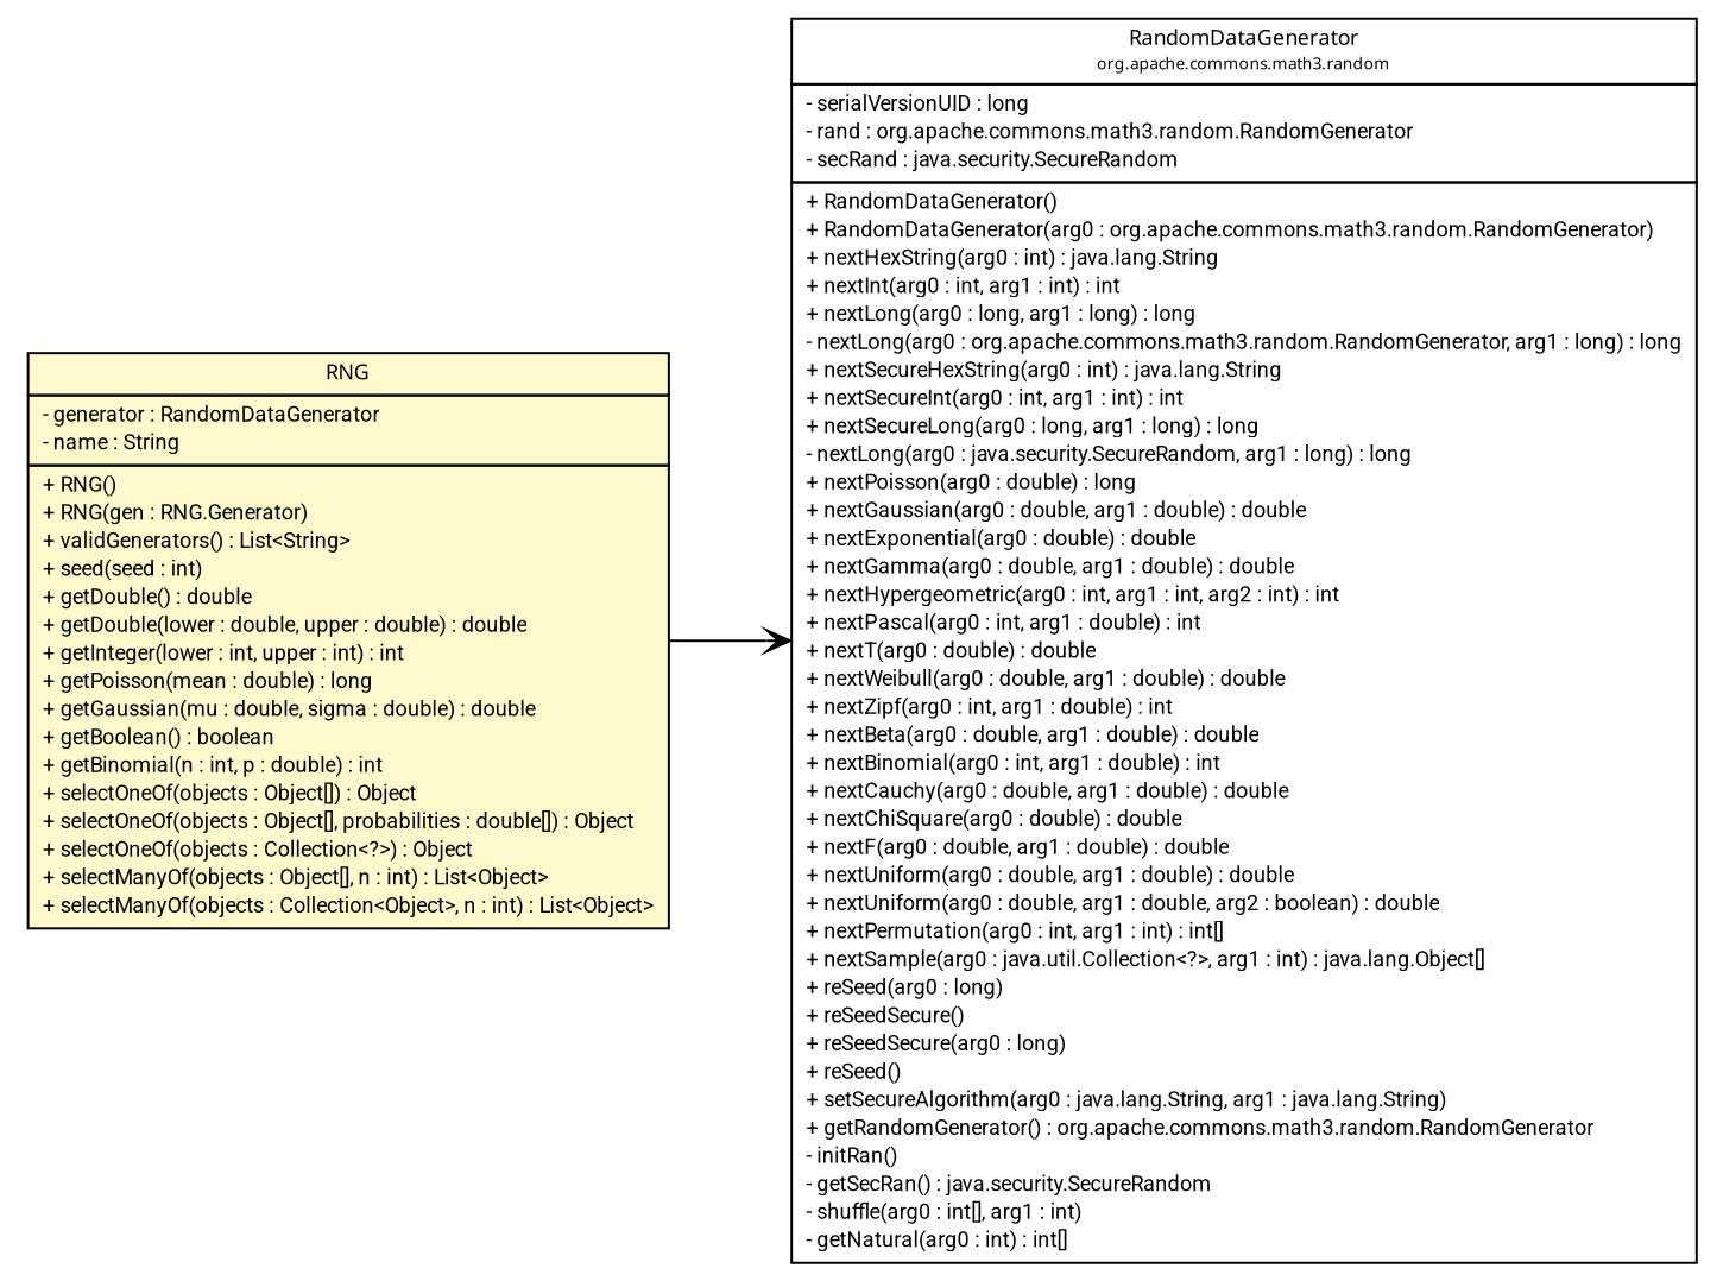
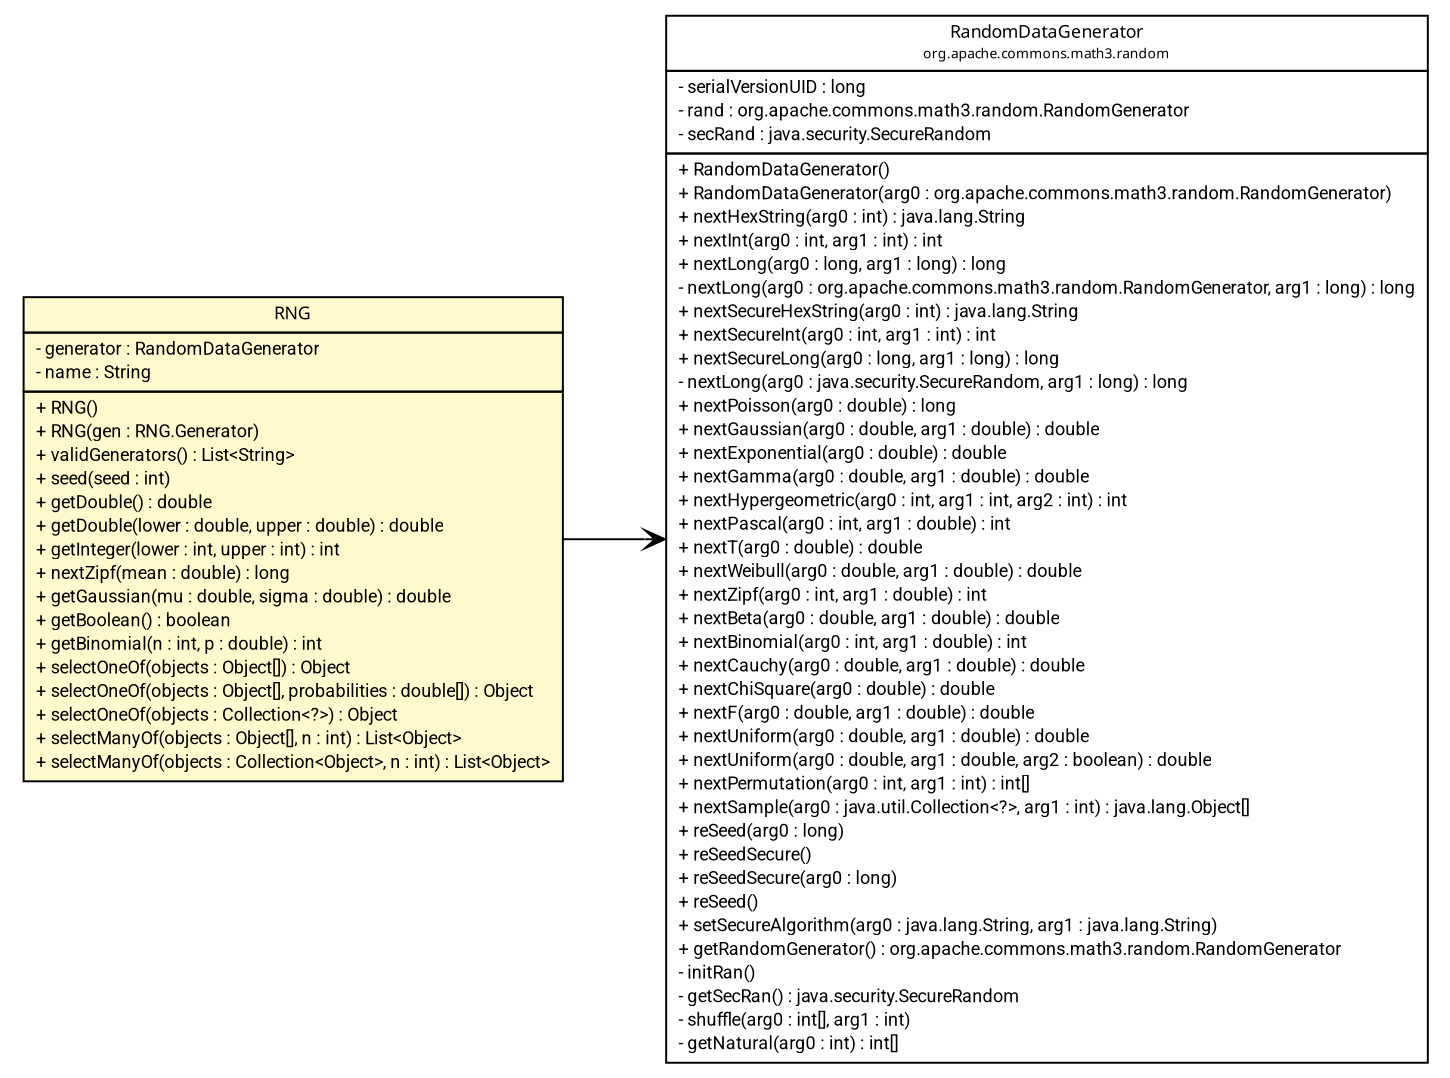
  digraph {
    nodesep=0.25
    ranksep=0.5
    rankdir=LR
    fontname=Roboto
    node [fontcolor=black fontname=Roboto fontsize=9.0 shape=plaintext]
-   n1 [label=<<table title="broadwick.rng.RNG" border="0" cellborder="1" cellspacing="0" cellpadding="2" port="p" bgcolor="lemonChiffon" href="./RNG.html"> 		<tr><td><table border="0" cellspacing="0" cellpadding="1"> <tr><td align="center" balign="center"><font face="Trebuchet MS"> RNG </font></td></tr> 		</table></td></tr> 		<tr><td><table border="0" cellspacing="0" cellpadding="1"> <tr><td align="left" balign="left"> - generator : RandomDataGenerator </td></tr> <tr><td align="left" balign="left"> - name : String </td></tr> 		</table></td></tr> 		<tr><td><table border="0" cellspacing="0" cellpadding="1"> <tr><td align="left" balign="left"> + RNG() </td></tr> <tr><td align="left" balign="left"> + RNG(gen : RNG.Generator) </td></tr> <tr><td align="left" balign="left"> + validGenerators() : List&lt;String&gt; </td></tr> <tr><td align="left" balign="left"> + seed(seed : int) </td></tr> <tr><td align="left" balign="left"> + getDouble() : double </td></tr> <tr><td align="left" balign="left"> + getDouble(lower : double, upper : double) : double </td></tr> <tr><td align="left" balign="left"> + getInteger(lower : int, upper : int) : int </td></tr> <tr><td align="left" balign="left"> + getPoisson(mean : double) : long </td></tr> <tr><td align="left" balign="left"> + getGaussian(mu : double, sigma : double) : double </td></tr> <tr><td align="left" balign="left"> + getBoolean() : boolean </td></tr> <tr><td align="left" balign="left"> + getBinomial(n : int, p : double) : int </td></tr> <tr><td align="left" balign="left"> + selectOneOf(objects : Object[]) : Object </td></tr> <tr><td align="left" balign="left"> + selectOneOf(objects : Object[], probabilities : double[]) : Object </td></tr> <tr><td align="left" balign="left"> + selectOneOf(objects : Collection&lt;?&gt;) : Object </td></tr> <tr><td align="left" balign="left"> + selectManyOf(objects : Object[], n : int) : List&lt;Object&gt; </td></tr> <tr><td align="left" balign="left"> + selectManyOf(objects : Collection&lt;Object&gt;, n : int) : List&lt;Object&gt; </td></tr> 		</table></td></tr> 		</table>>]
+   n1 [label=<<table title="broadwick.rng.RNG" border="0" cellborder="1" cellspacing="0" cellpadding="2" port="p" bgcolor="lemonChiffon" href="./RNG.html"> 		<tr><td><table border="0" cellspacing="0" cellpadding="1"> <tr><td align="center" balign="center"><font face="Trebuchet MS"> RNG </font></td></tr> 		</table></td></tr> 		<tr><td><table border="0" cellspacing="0" cellpadding="1"> <tr><td align="left" balign="left"> - generator : RandomDataGenerator </td></tr> <tr><td align="left" balign="left"> - name : String </td></tr> 		</table></td></tr> 		<tr><td><table border="0" cellspacing="0" cellpadding="1"> <tr><td align="left" balign="left"> + RNG() </td></tr> <tr><td align="left" balign="left"> + RNG(gen : RNG.Generator) </td></tr> <tr><td align="left" balign="left"> + validGenerators() : List&lt;String&gt; </td></tr> <tr><td align="left" balign="left"> + seed(seed : int) </td></tr> <tr><td align="left" balign="left"> + getDouble() : double </td></tr> <tr><td align="left" balign="left"> + getDouble(lower : double, upper : double) : double </td></tr> <tr><td align="left" balign="left"> + getInteger(lower : int, upper : int) : int </td></tr> <tr><td align="left" balign="left"> + nextZipf(mean : double) : long </td></tr> <tr><td align="left" balign="left"> + getGaussian(mu : double, sigma : double) : double </td></tr> <tr><td align="left" balign="left"> + getBoolean() : boolean </td></tr> <tr><td align="left" balign="left"> + getBinomial(n : int, p : double) : int </td></tr> <tr><td align="left" balign="left"> + selectOneOf(objects : Object[]) : Object </td></tr> <tr><td align="left" balign="left"> + selectOneOf(objects : Object[], probabilities : double[]) : Object </td></tr> <tr><td align="left" balign="left"> + selectOneOf(objects : Collection&lt;?&gt;) : Object </td></tr> <tr><td align="left" balign="left"> + selectManyOf(objects : Object[], n : int) : List&lt;Object&gt; </td></tr> <tr><td align="left" balign="left"> + selectManyOf(objects : Collection&lt;Object&gt;, n : int) : List&lt;Object&gt; </td></tr> 		</table></td></tr> 		</table>>]
    n2 [label=<<table title="org.apache.commons.math3.random.RandomDataGenerator" border="0" cellborder="1" cellspacing="0" cellpadding="2" port="p" href="http://java.sun.com/j2se/1.4.2/docs/api/org/apache/commons/math3/random/RandomDataGenerator.html"> 		<tr><td><table border="0" cellspacing="0" cellpadding="1"> <tr><td align="center" balign="center"><font face="Trebuchet MS"> RandomDataGenerator </font></td></tr> <tr><td align="center" balign="center"><font face="Trebuchet MS" point-size="7.0"> org.apache.commons.math3.random </font></td></tr> 		</table></td></tr> 		<tr><td><table border="0" cellspacing="0" cellpadding="1"> <tr><td align="left" balign="left"> - serialVersionUID : long </td></tr> <tr><td align="left" balign="left"> - rand : org.apache.commons.math3.random.RandomGenerator </td></tr> <tr><td align="left" balign="left"> - secRand : java.security.SecureRandom </td></tr> 		</table></td></tr> 		<tr><td><table border="0" cellspacing="0" cellpadding="1"> <tr><td align="left" balign="left"> + RandomDataGenerator() </td></tr> <tr><td align="left" balign="left"> + RandomDataGenerator(arg0 : org.apache.commons.math3.random.RandomGenerator) </td></tr> <tr><td align="left" balign="left"> + nextHexString(arg0 : int) : java.lang.String </td></tr> <tr><td align="left" balign="left"> + nextInt(arg0 : int, arg1 : int) : int </td></tr> <tr><td align="left" balign="left"> + nextLong(arg0 : long, arg1 : long) : long </td></tr> <tr><td align="left" balign="left"> - nextLong(arg0 : org.apache.commons.math3.random.RandomGenerator, arg1 : long) : long </td></tr> <tr><td align="left" balign="left"> + nextSecureHexString(arg0 : int) : java.lang.String </td></tr> <tr><td align="left" balign="left"> + nextSecureInt(arg0 : int, arg1 : int) : int </td></tr> <tr><td align="left" balign="left"> + nextSecureLong(arg0 : long, arg1 : long) : long </td></tr> <tr><td align="left" balign="left"> - nextLong(arg0 : java.security.SecureRandom, arg1 : long) : long </td></tr> <tr><td align="left" balign="left"> + nextPoisson(arg0 : double) : long </td></tr> <tr><td align="left" balign="left"> + nextGaussian(arg0 : double, arg1 : double) : double </td></tr> <tr><td align="left" balign="left"> + nextExponential(arg0 : double) : double </td></tr> <tr><td align="left" balign="left"> + nextGamma(arg0 : double, arg1 : double) : double </td></tr> <tr><td align="left" balign="left"> + nextHypergeometric(arg0 : int, arg1 : int, arg2 : int) : int </td></tr> <tr><td align="left" balign="left"> + nextPascal(arg0 : int, arg1 : double) : int </td></tr> <tr><td align="left" balign="left"> + nextT(arg0 : double) : double </td></tr> <tr><td align="left" balign="left"> + nextWeibull(arg0 : double, arg1 : double) : double </td></tr> <tr><td align="left" balign="left"> + nextZipf(arg0 : int, arg1 : double) : int </td></tr> <tr><td align="left" balign="left"> + nextBeta(arg0 : double, arg1 : double) : double </td></tr> <tr><td align="left" balign="left"> + nextBinomial(arg0 : int, arg1 : double) : int </td></tr> <tr><td align="left" balign="left"> + nextCauchy(arg0 : double, arg1 : double) : double </td></tr> <tr><td align="left" balign="left"> + nextChiSquare(arg0 : double) : double </td></tr> <tr><td align="left" balign="left"> + nextF(arg0 : double, arg1 : double) : double </td></tr> <tr><td align="left" balign="left"> + nextUniform(arg0 : double, arg1 : double) : double </td></tr> <tr><td align="left" balign="left"> + nextUniform(arg0 : double, arg1 : double, arg2 : boolean) : double </td></tr> <tr><td align="left" balign="left"> + nextPermutation(arg0 : int, arg1 : int) : int[] </td></tr> <tr><td align="left" balign="left"> + nextSample(arg0 : java.util.Collection&lt;?&gt;, arg1 : int) : java.lang.Object[] </td></tr> <tr><td align="left" balign="left"> + reSeed(arg0 : long) </td></tr> <tr><td align="left" balign="left"> + reSeedSecure() </td></tr> <tr><td align="left" balign="left"> + reSeedSecure(arg0 : long) </td></tr> <tr><td align="left" balign="left"> + reSeed() </td></tr> <tr><td align="left" balign="left"> + setSecureAlgorithm(arg0 : java.lang.String, arg1 : java.lang.String) </td></tr> <tr><td align="left" balign="left"> + getRandomGenerator() : org.apache.commons.math3.random.RandomGenerator </td></tr> <tr><td align="left" balign="left"> - initRan() </td></tr> <tr><td align="left" balign="left"> - getSecRan() : java.security.SecureRandom </td></tr> <tr><td align="left" balign="left"> - shuffle(arg0 : int[], arg1 : int) </td></tr> <tr><td align="left" balign="left"> - getNatural(arg0 : int) : int[] </td></tr> 		</table></td></tr> 		</table>>]
    n1 -> n2 [arrowhead=open color=black fontcolor=black fontname=Roboto fontsize=10.0 headport=p labelfontname="Trebuchet MS" labelfontsize=10 tailport=p]
  }
